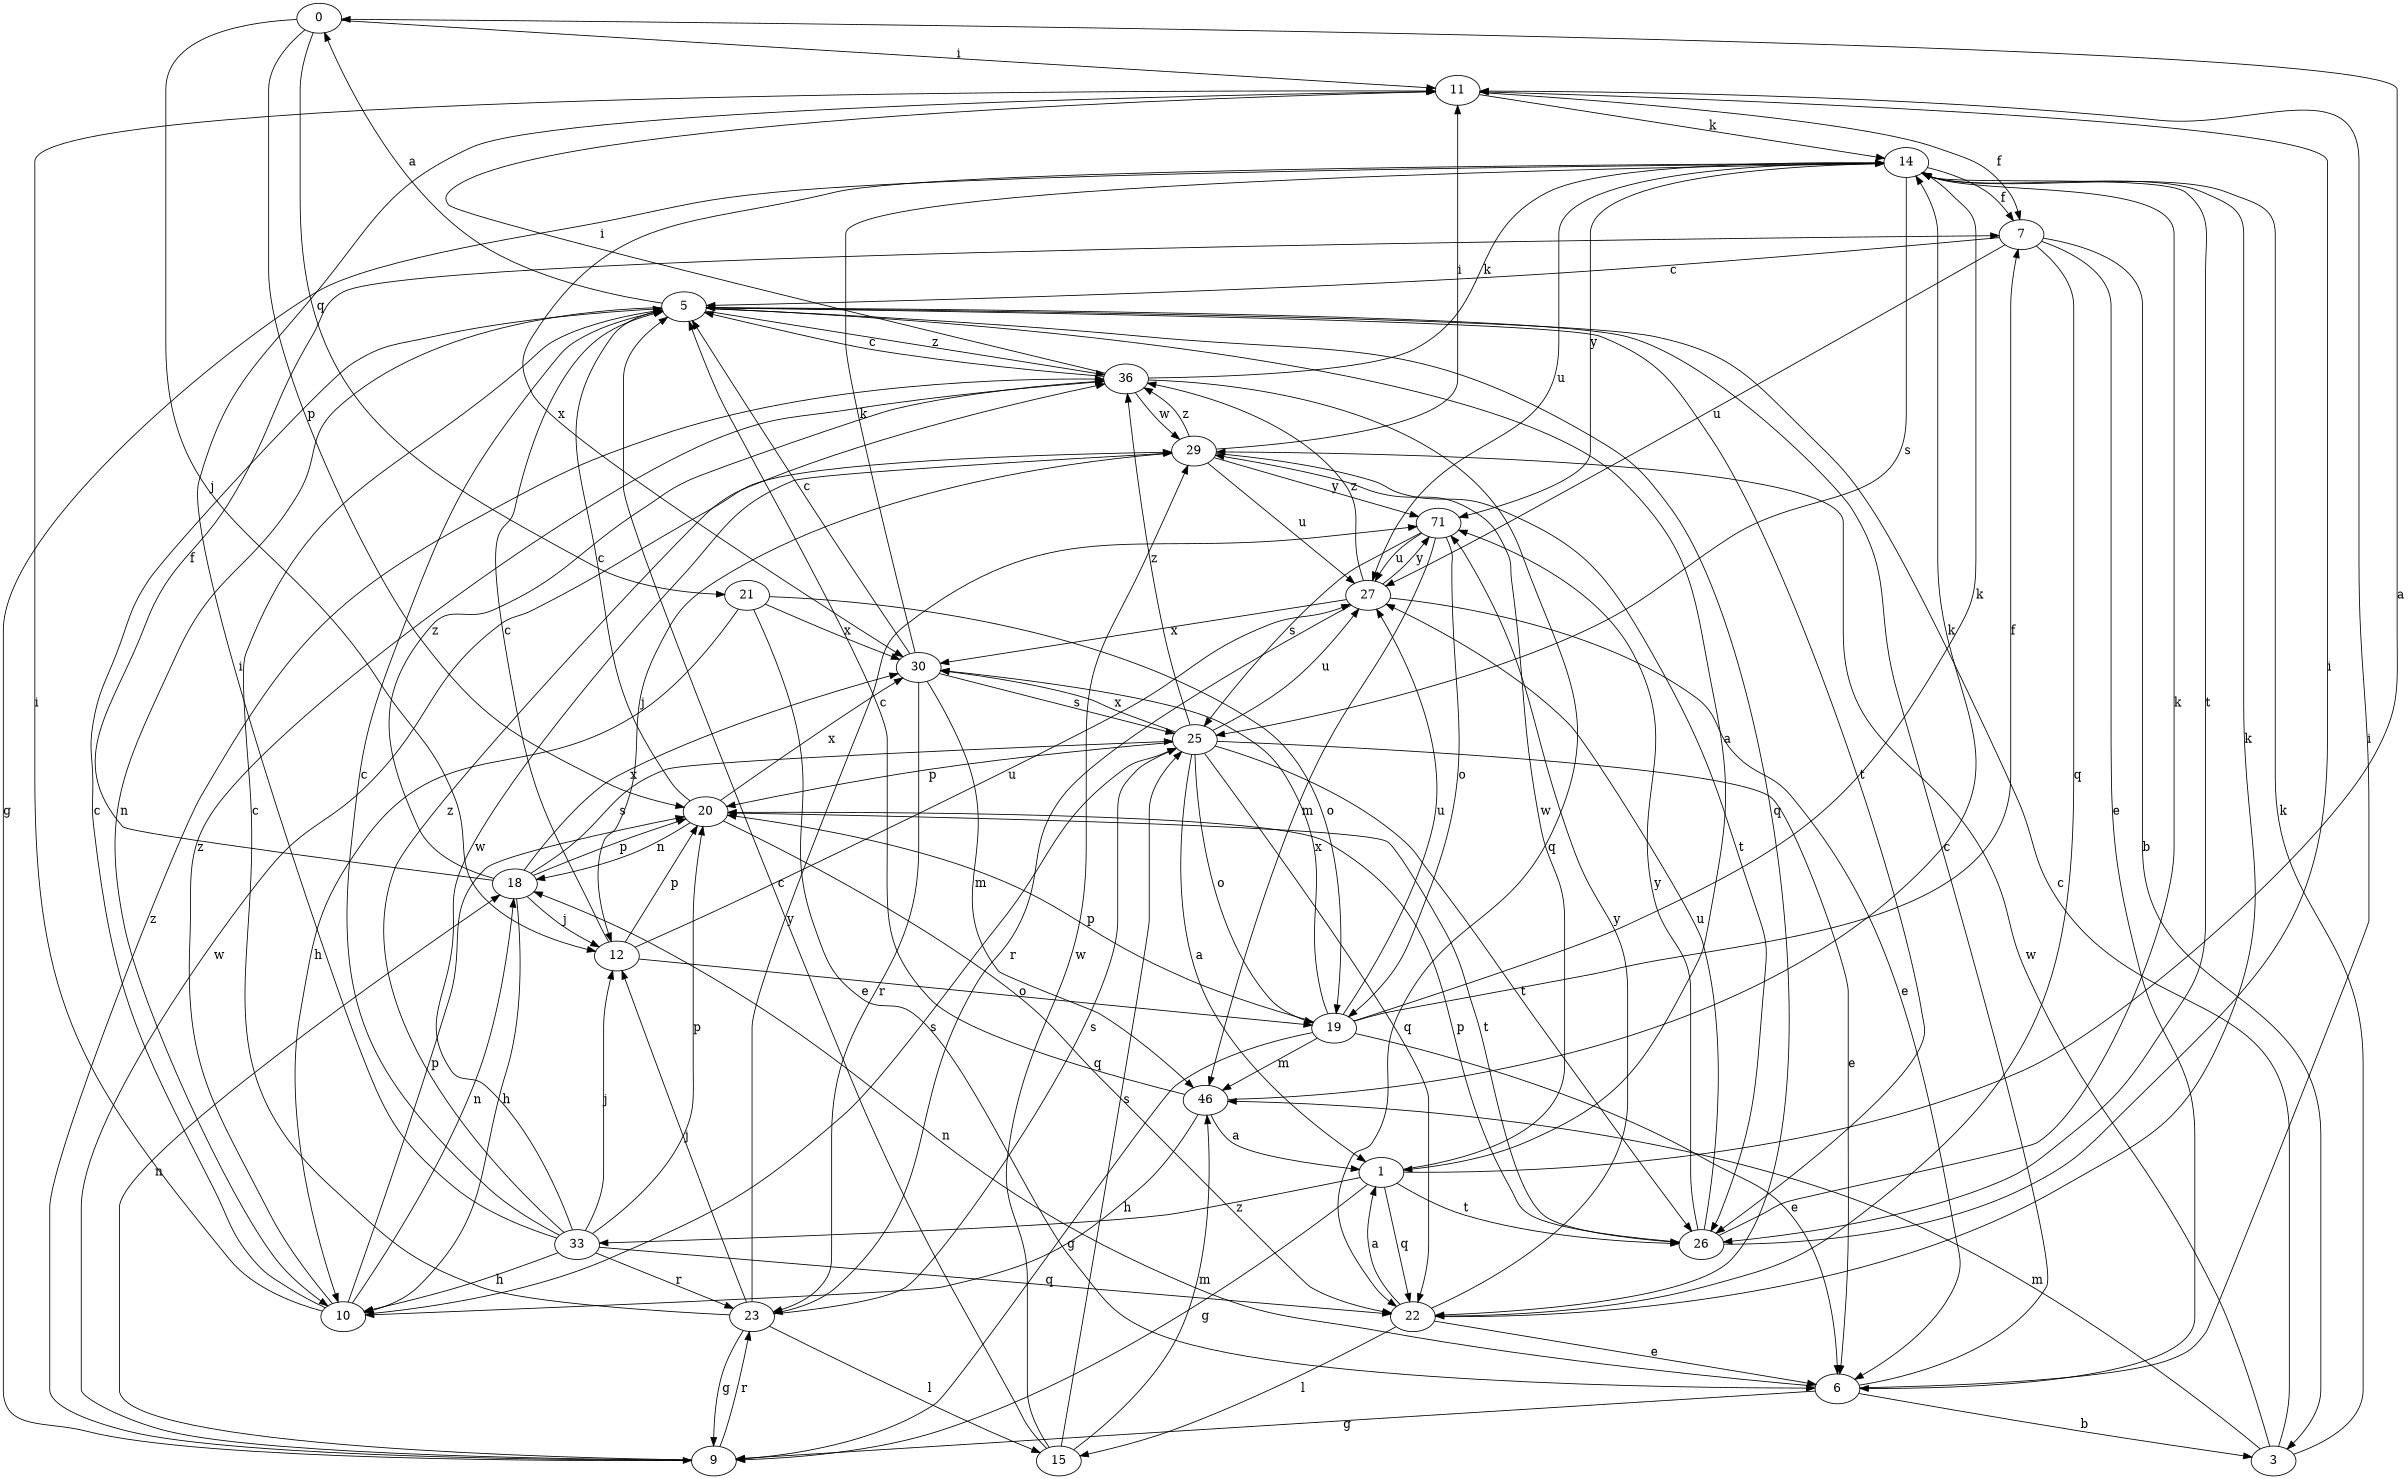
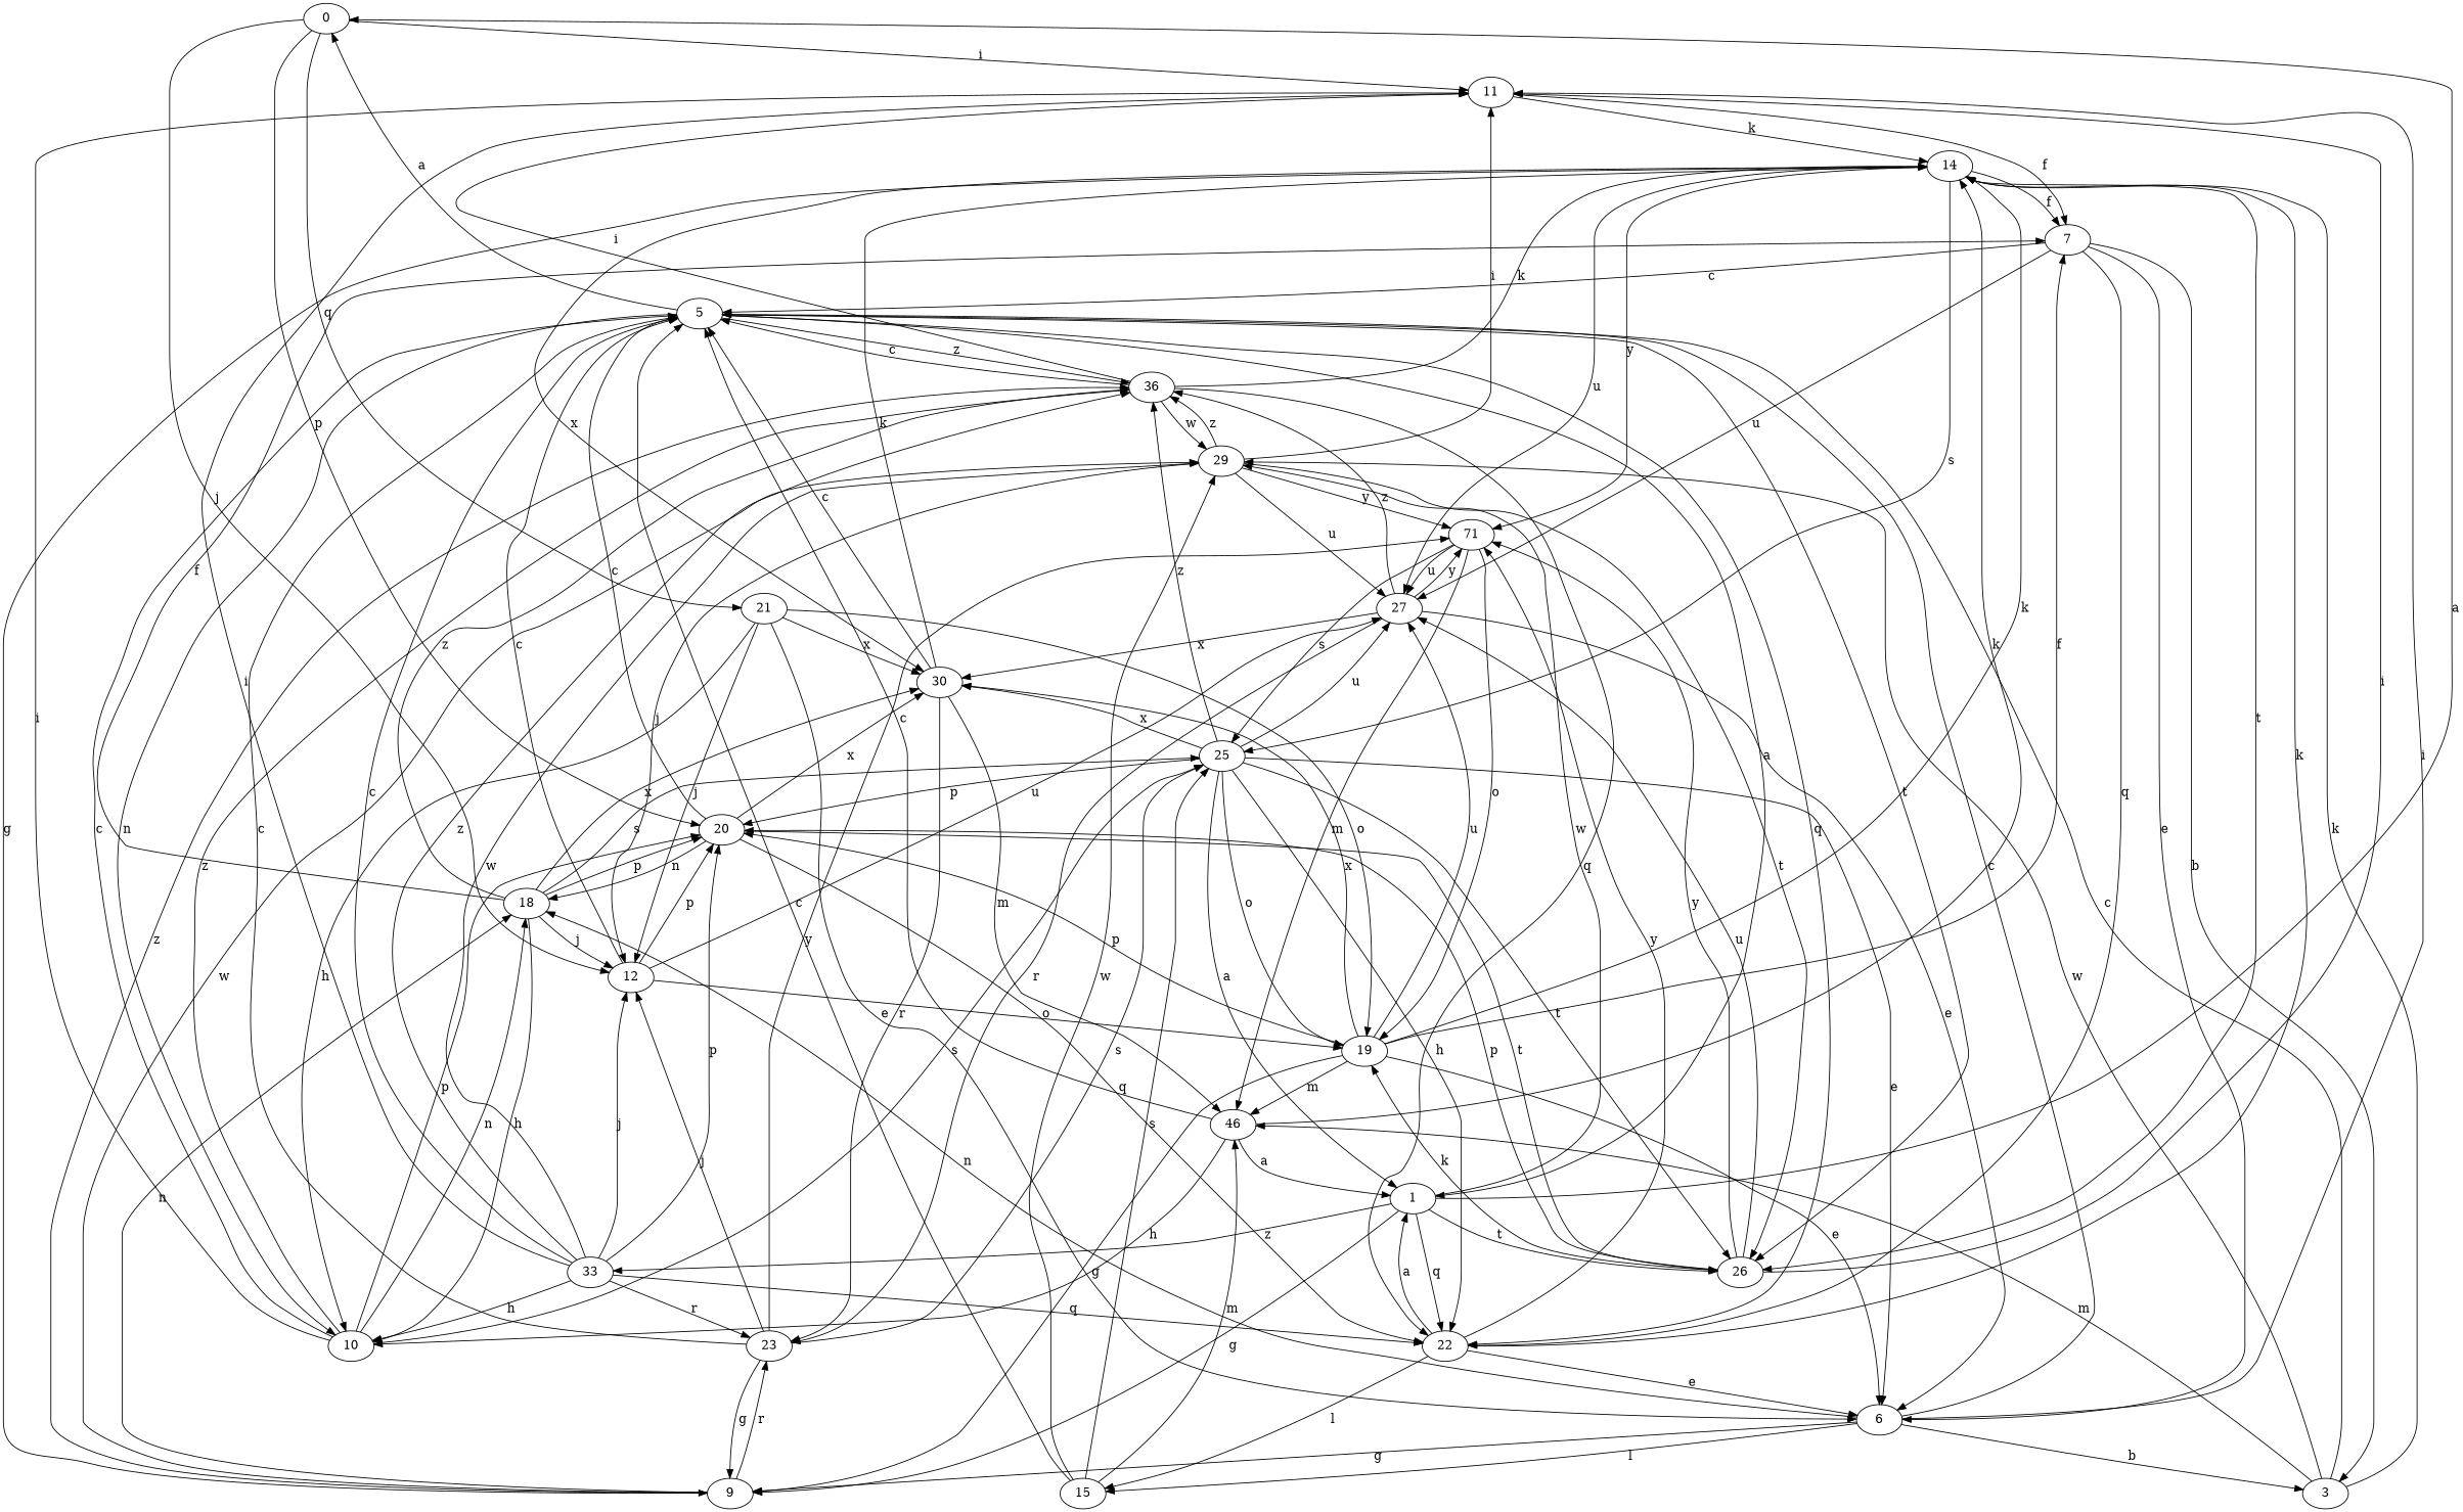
  strict digraph {
    0
    11
    12
    20
    21
    14
    7
    5
    27
    19
    22
    26
    18
    30
    10
    6
    1
    9
    29
    33
    n21 [label=36]
    23
    n23 [label=71]
    15
    3
    n26 [label=46]
    25
    0 -> 11 [label=i]
    0 -> 12 [label=j]
    0 -> 20 [label=p]
    0 -> 21 [label=q]
    11 -> 14 [label=k]
    11 -> 7 [label=f]
    12 -> 20 [label=p]
    12 -> 5 [label=c]
    12 -> 27 [label=u]
    12 -> 19 [label=o]
    20 -> 5 [label=c]
    20 -> 22 [label=q]
    20 -> 26 [label=t]
    20 -> 18 [label=n]
    20 -> 30 [label=x]
+   21 -> 12 [label=j]
    21 -> 19 [label=o]
    21 -> 30 [label=x]
    21 -> 10 [label=h]
    21 -> 6 [label=e]
    14 -> 7 [label=f]
    14 -> 27 [label=u]
    14 -> 26 [label=t]
    14 -> 30 [label=x]
    14 -> 9 [label=g]
    14 -> n23 [label=y]
    14 -> 25 [label=s]
    7 -> 5 [label=c]
    7 -> 27 [label=u]
    7 -> 22 [label=q]
    7 -> 6 [label=e]
    7 -> 3 [label=b]
    5 -> 0 [label=a]
    5 -> 22 [label=q]
    5 -> 26 [label=t]
    5 -> 10 [label=n]
    5 -> 1 [label=a]
    5 -> n21 [label=z]
    27 -> 30 [label=x]
    27 -> 6 [label=e]
    27 -> n21 [label=z]
    27 -> 23 [label=r]
    27 -> n23 [label=y]
    19 -> 20 [label=p]
    19 -> 14 [label=k]
    19 -> 7 [label=f]
    19 -> 27 [label=u]
    19 -> 30 [label=x]
    19 -> 6 [label=e]
    19 -> 9 [label=g]
    19 -> n26 [label=m]
    22 -> 14 [label=k]
    22 -> 6 [label=e]
    22 -> 1 [label=a]
    22 -> n23 [label=y]
    22 -> 15 [label=l]
    26 -> 11 [label=i]
    26 -> 20 [label=p]
-   26 -> 14 [label=k]
+   26 -> 19 [label=k]
    26 -> 27 [label=u]
    26 -> n23 [label=y]
    18 -> 12 [label=j]
    18 -> 20 [label=p]
    18 -> 7 [label=f]
    18 -> 30 [label=x]
    18 -> 10 [label=h]
    18 -> n21 [label=z]
    18 -> 25 [label=s]
    30 -> 14 [label=k]
    30 -> 5 [label=c]
    30 -> 23 [label=r]
    30 -> n26 [label=m]
-   30 -> 25 [label=s]
    10 -> 11 [label=i]
    10 -> 20 [label=p]
    10 -> 5 [label=c]
    10 -> 18 [label=n]
    10 -> n21 [label=z]
    10 -> 25 [label=s]
    6 -> 11 [label=i]
    6 -> 5 [label=c]
    6 -> 18 [label=n]
    6 -> 9 [label=g]
    6 -> 3 [label=b]
    1 -> 0 [label=a]
    1 -> 22 [label=q]
    1 -> 26 [label=t]
    1 -> 9 [label=g]
    1 -> 29 [label=w]
    1 -> 33 [label=z]
    9 -> 18 [label=n]
    9 -> 29 [label=w]
    9 -> n21 [label=z]
    9 -> 23 [label=r]
    29 -> 11 [label=i]
    29 -> 12 [label=j]
    29 -> 27 [label=u]
    29 -> 26 [label=t]
    29 -> n21 [label=z]
    29 -> n23 [label=y]
    33 -> 11 [label=i]
    33 -> 12 [label=j]
    33 -> 20 [label=p]
    33 -> 5 [label=c]
    33 -> 22 [label=q]
    33 -> 10 [label=h]
    33 -> 29 [label=w]
    33 -> n21 [label=z]
    33 -> 23 [label=r]
    n21 -> 11 [label=i]
    n21 -> 14 [label=k]
    n21 -> 5 [label=c]
    n21 -> 22 [label=q]
    n21 -> 29 [label=w]
    23 -> 12 [label=j]
    23 -> 5 [label=c]
    23 -> 9 [label=g]
    23 -> n23 [label=y]
-   23 -> 15 [label=l]
+   6 -> 15 [label=l]
    23 -> 25 [label=s]
    n23 -> 27 [label=u]
    n23 -> 19 [label=o]
    n23 -> n26 [label=m]
    n23 -> 25 [label=s]
    15 -> 5 [label=c]
    15 -> 29 [label=w]
    15 -> n26 [label=m]
    15 -> 25 [label=s]
    3 -> 14 [label=k]
    3 -> 5 [label=c]
    3 -> 29 [label=w]
    3 -> n26 [label=m]
    n26 -> 14 [label=k]
    n26 -> 5 [label=c]
    n26 -> 10 [label=h]
    n26 -> 1 [label=a]
    25 -> 20 [label=p]
    25 -> 27 [label=u]
    25 -> 19 [label=o]
-   25 -> 22 [label=q]
+   25 -> 22 [label=h]
    25 -> 26 [label=t]
    25 -> 30 [label=x]
    25 -> 6 [label=e]
    25 -> 1 [label=a]
    25 -> n21 [label=z]
  }
